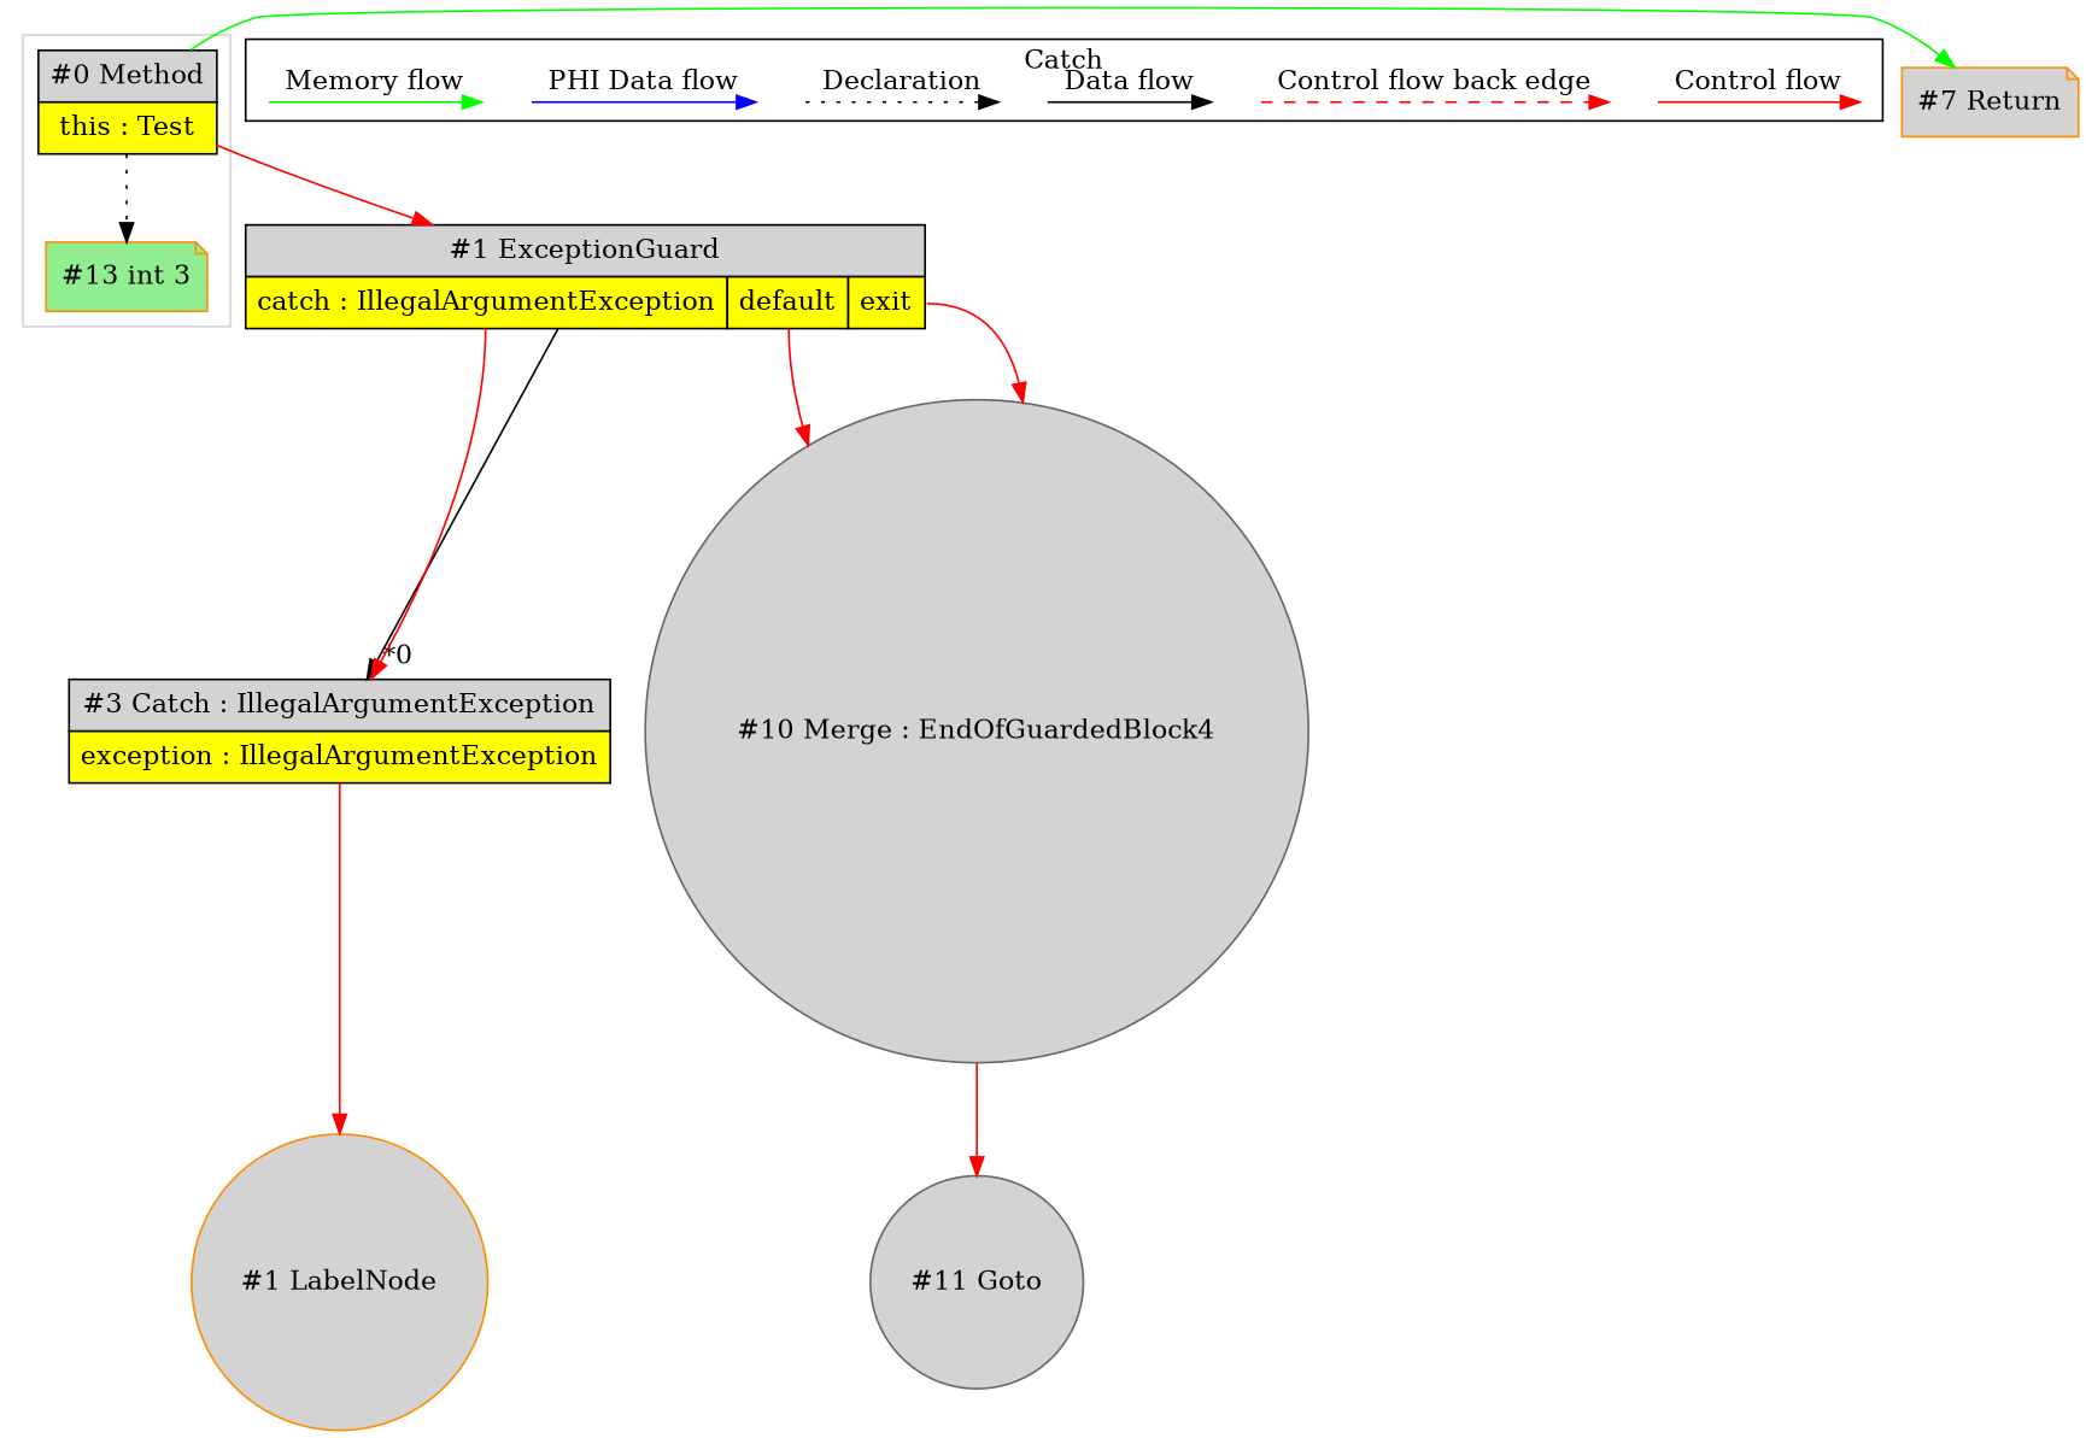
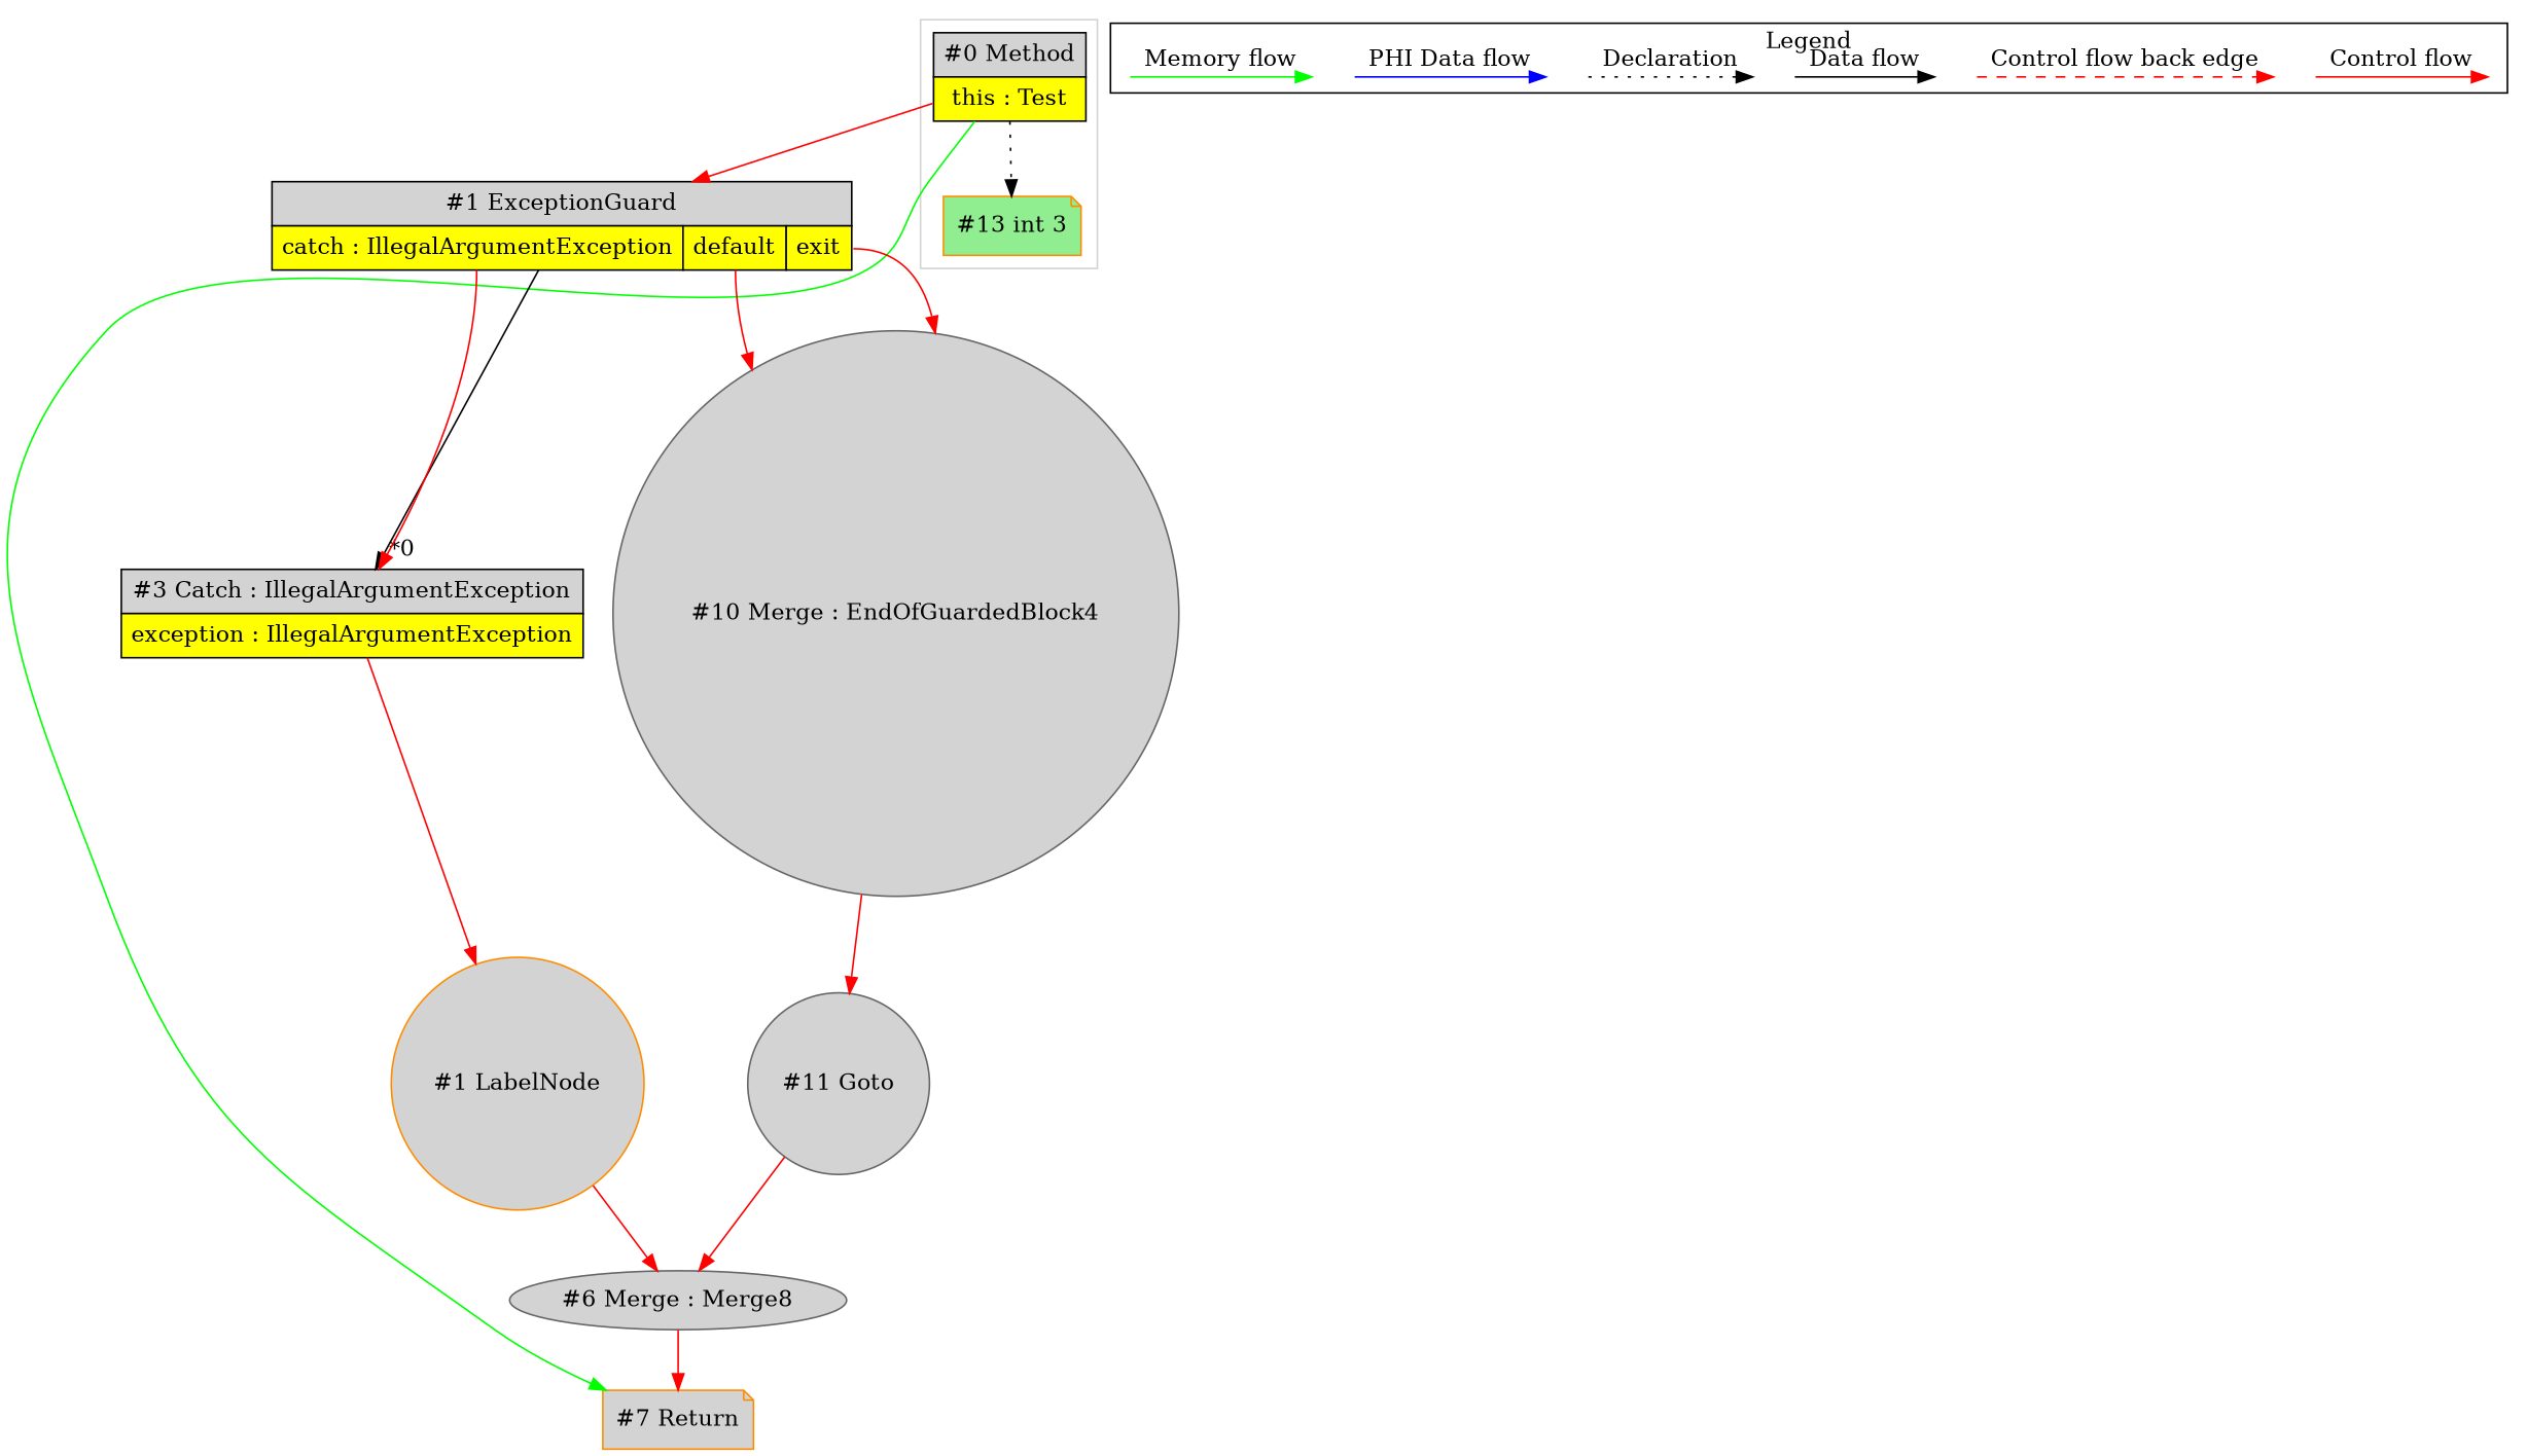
  digraph {
    ordering=in
    node [shape=point style=invis]
    edge [color=red labeldistance=2]
    n1 [fillcolor=lightgrey label=<<table border="0" cellborder="1" cellspacing="0" cellpadding="5"><tr><td colspan="1">#0 Method</td></tr><tr><td port="prj12" bgcolor="yellow">this : Test</td></tr></table>> margin=0 shape=none style=filled]
    n2 [color=darkorange fillcolor=lightgreen label="#13 int 3" shape=note style=filled]
    c0
    c1
    c2
    c3
    d0
    d1
    d2
    d3
    d4
    d5
    d6
    d7
    n15 [color=darkorange fillcolor=lightgrey label="#7 Return" shape=note style=filled]
    n16 [fillcolor=lightgrey label=<<table border="0" cellborder="1" cellspacing="0" cellpadding="5"><tr><td colspan="3">#1 ExceptionGuard</td></tr><tr><td port="prj2" bgcolor="yellow">catch : IllegalArgumentException</td><td port="prj8" bgcolor="yellow">default</td><td port="prj9" bgcolor="yellow">exit</td></tr></table>> margin=0 shape=none style=filled]
    n17 [fillcolor=lightgrey label=<<table border="0" cellborder="1" cellspacing="0" cellpadding="5"><tr><td colspan="1">#3 Catch : IllegalArgumentException</td></tr><tr><td port="prj4" bgcolor="yellow">exception : IllegalArgumentException</td></tr></table>> margin=0 shape=none style=filled]
    n18 [color=gray40 fillcolor=lightgrey label="#10 Merge : EndOfGuardedBlock4" shape=circle style=filled]
+   n19 [color=gray40 fillcolor=lightgrey label="#6 Merge : Merge8" shape=ellipse style=filled]
    n20 [color=gray40 fillcolor=lightgrey label="#11 Goto" shape=circle style=filled]
    n21 [color=darkorange fillcolor=lightgrey label="#1 LabelNode" shape=circle style=filled]
    subgraph cluster_1 {
      color=lightgray
      n1
      n2
    }
    subgraph cluster_2 {
-     label=Catch
+     label=Legend
      subgraph sub_3 {
        label=Legend
        rank=same
        c0
        c1
        c2
        c3
        d0
        d1
        d2
        d3
        d4
        d5
        d6
        d7
      }
    }
    n1 -> n2 [style=dotted color="" labeldistance=""]
    n1 -> n15 [color=green constraint=false]
    n1 -> n16 [fontcolor=red]
    c0 -> c1 [label="Control flow" style=solid labeldistance=""]
    c2 -> c3 [label="Control flow back edge" style=dashed labeldistance=""]
    d0 -> d1 [label="Data flow" color="" labeldistance=""]
    d2 -> d3 [label=Declaration style=dotted color="" labeldistance=""]
    d4 -> d5 [color=blue label="PHI Data flow" labeldistance=""]
    d6 -> d7 [color=green label="Memory flow" labeldistance=""]
    n16 -> n17 [headlabel="*0" color=""]
    n16 -> n17 [fontcolor=red tailport=prj2]
    n16 -> n18 [fontcolor=red tailport=prj8]
    n16 -> n18 [fontcolor=red tailport=prj9]
    n17 -> n21 [fontcolor=red]
    n18 -> n20 [fontcolor=red]
+   n19 -> n15 [fontcolor=red]
+   n20 -> n19 [fontcolor=red]
+   n21 -> n19 [fontcolor=red]
  }
